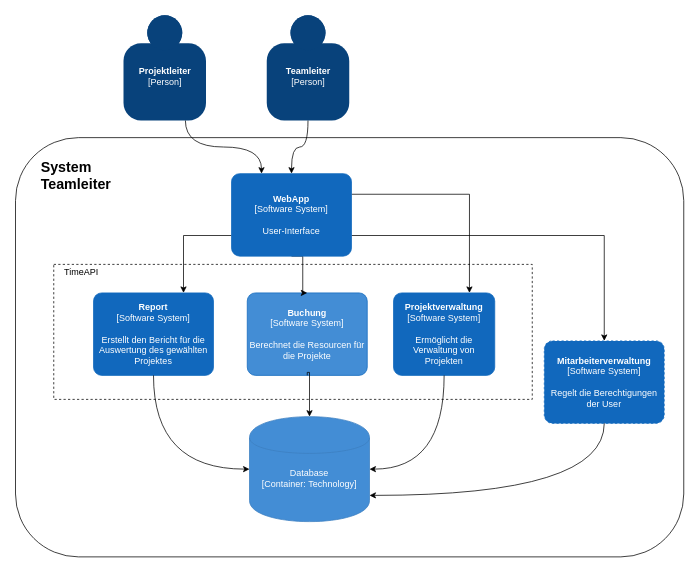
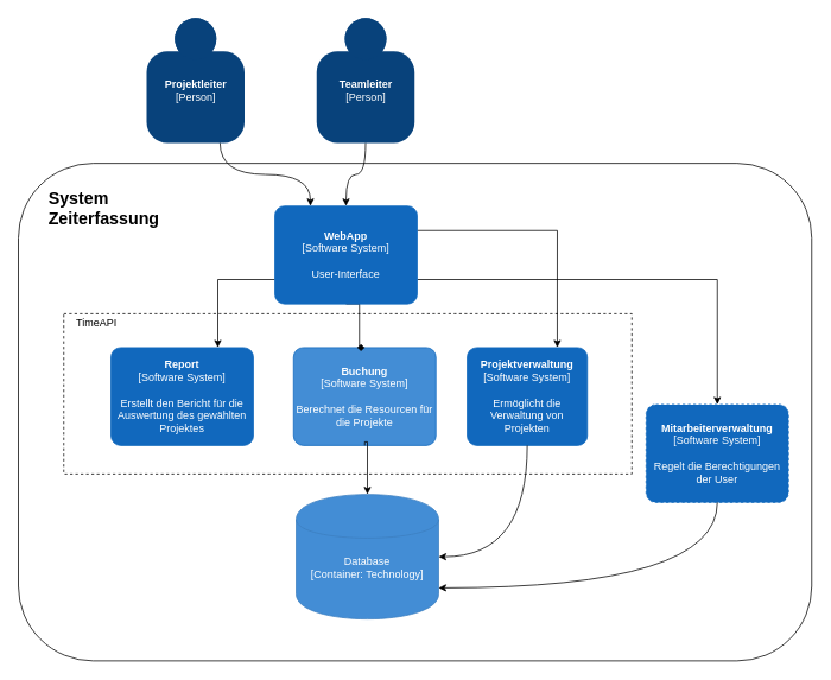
  <mxCell id="0" />
  <mxCell id="1" parent="0" />
  <mxCell id="2" value="" style="group" parent="1" vertex="1" connectable="0"><mxGeometry x="20" y="183" width="891" height="559" as="geometry" /></mxCell>
  <mxCell id="3" value="" style="rounded=1;whiteSpace=wrap;html=1;" parent="2" vertex="1"><mxGeometry width="891" height="559" as="geometry" /></mxCell>
  <mxCell id="4" value="" style="rounded=0;whiteSpace=wrap;html=1;dashed=1;" vertex="1" parent="2"><mxGeometry x="51" y="169" width="638" height="180" as="geometry" /></mxCell>
- <mxCell id="5" value="System&lt;br&gt;Teamleiter" style="text;html=1;strokeColor=none;fillColor=none;align=left;verticalAlign=middle;whiteSpace=wrap;rounded=0;fontSize=19;fontStyle=1" parent="2" vertex="1"><mxGeometry x="32" y="41" width="131" height="20" as="geometry" /></mxCell>
+ <mxCell id="5" value="System&lt;br&gt;Zeiterfassung" style="text;html=1;strokeColor=none;fillColor=none;align=left;verticalAlign=middle;whiteSpace=wrap;rounded=0;fontSize=19;fontStyle=1" parent="2" vertex="1"><mxGeometry x="32" y="41" width="131" height="20" as="geometry" /></mxCell>
  <mxCell id="6" value="&lt;b&gt;Mitarbeiterverwaltung&lt;/b&gt;&lt;div&gt;[Software System]&lt;/div&gt;&lt;br&gt;&lt;div&gt;Regelt die Berechtigungen der User&lt;/div&gt;" style="rounded=1;whiteSpace=wrap;html=1;labelBackgroundColor=none;fillColor=#1168BD;fontColor=#ffffff;align=center;arcSize=10;strokeColor=#1168BD;metaEdit=1;metaData={&quot;c4Type&quot;:{&quot;editable&quot;:false}};points=[[0.25,0,0],[0.5,0,0],[0.75,0,0],[1,0.25,0],[1,0.5,0],[1,0.75,0],[0.75,1,0],[0.5,1,0],[0.25,1,0],[0,0.75,0],[0,0.5,0],[0,0.25,0]];dashed=1;" parent="2" vertex="1"><mxGeometry x="705" y="271" width="160" height="110.0" as="geometry" /></mxCell>
  <mxCell id="7" value="&lt;b&gt;Projektverwaltung&lt;/b&gt;&lt;div&gt;[Software System]&lt;/div&gt;&lt;br&gt;&lt;div&gt;Ermöglicht die Verwaltung von Projekten&lt;/div&gt;" style="rounded=1;whiteSpace=wrap;html=1;labelBackgroundColor=none;fillColor=#1168BD;fontColor=#ffffff;align=center;arcSize=10;strokeColor=#1168BD;metaEdit=1;metaData={&quot;c4Type&quot;:{&quot;editable&quot;:false}};points=[[0.25,0,0],[0.5,0,0],[0.75,0,0],[1,0.25,0],[1,0.5,0],[1,0.75,0],[0.75,1,0],[0.5,1,0],[0.25,1,0],[0,0.75,0],[0,0.5,0],[0,0.25,0]];" parent="2" vertex="1"><mxGeometry x="504" y="207" width="135" height="110.0" as="geometry" /></mxCell>
  <mxCell id="8" value="&lt;b&gt;Buchung&lt;/b&gt;&lt;div&gt;[Software System]&lt;/div&gt;&lt;br&gt;&lt;div&gt;Berechnet die Resourcen für die Projekte&lt;/div&gt;" style="rounded=1;whiteSpace=wrap;html=1;labelBackgroundColor=none;fillColor=#438dd5;fontColor=#ffffff;align=center;arcSize=10;strokeColor=#1168BD;metaEdit=1;metaData={&quot;c4Type&quot;:{&quot;editable&quot;:false}};points=[[0.25,0,0],[0.5,0,0],[0.75,0,0],[1,0.25,0],[1,0.5,0],[1,0.75,0],[0.75,1,0],[0.5,1,0],[0.25,1,0],[0,0.75,0],[0,0.5,0],[0,0.25,0]];" parent="2" vertex="1"><mxGeometry x="309" y="207" width="160" height="110.0" as="geometry" /></mxCell>
  <mxCell id="9" value="&lt;b&gt;Report&lt;/b&gt;&lt;div&gt;[Software System]&lt;/div&gt;&lt;br&gt;&lt;div&gt;Erstellt den Bericht für die Auswertung des gewählten Projektes&lt;/div&gt;" style="rounded=1;whiteSpace=wrap;html=1;labelBackgroundColor=none;fillColor=#1168BD;fontColor=#ffffff;align=center;arcSize=10;strokeColor=#1168BD;metaEdit=1;metaData={&quot;c4Type&quot;:{&quot;editable&quot;:false}};points=[[0.25,0,0],[0.5,0,0],[0.75,0,0],[1,0.25,0],[1,0.5,0],[1,0.75,0],[0.75,1,0],[0.5,1,0],[0.25,1,0],[0,0.75,0],[0,0.5,0],[0,0.25,0]];" parent="2" vertex="1"><mxGeometry x="104" y="207" width="160" height="110.0" as="geometry" /></mxCell>
  <mxCell id="10" value="TimeAPI" style="text;html=1;strokeColor=none;fillColor=none;align=center;verticalAlign=middle;whiteSpace=wrap;rounded=0;dashed=1;" vertex="1" parent="2"><mxGeometry x="51" y="169" width="74" height="20" as="geometry" /></mxCell>
  <mxCell id="11" style="edgeStyle=orthogonalEdgeStyle;orthogonalLoop=1;jettySize=auto;html=1;exitX=0.75;exitY=1;exitDx=0;exitDy=0;exitPerimeter=0;entryX=0.25;entryY=0;entryDx=0;entryDy=0;entryPerimeter=0;curved=1;" parent="1" source="12" target="19" edge="1"><mxGeometry relative="1" as="geometry" /></mxCell>
  <mxCell id="12" value="&lt;b&gt;Projektleiter&lt;/b&gt;&lt;div&gt;[Person]&lt;/div&gt;&lt;br&gt;&lt;div&gt;&lt;/div&gt;" style="html=1;dashed=0;whitespace=wrap;fillColor=#08427b;strokeColor=none;fontColor=#ffffff;shape=mxgraph.c4.person;align=center;metaEdit=1;points=[[0.5,0,0],[1,0.5,0],[1,0.75,0],[0.75,1,0],[0.5,1,0],[0.25,1,0],[0,0.75,0],[0,0.5,0]];metaData={&quot;c4Type&quot;:{&quot;editable&quot;:false}};" parent="1" vertex="1"><mxGeometry x="164" y="20" width="110.0" height="140" as="geometry" /></mxCell>
  <mxCell id="13" value="Database&lt;div&gt;[Container:&amp;nbsp;Technology]&lt;/div&gt;&lt;br&gt;&lt;div&gt;&lt;/div&gt;" style="shape=cylinder;whiteSpace=wrap;html=1;boundedLbl=1;rounded=0;labelBackgroundColor=none;fillColor=#438DD5;fontSize=12;fontColor=#ffffff;align=center;strokeColor=#3C7FC0;metaEdit=1;points=[[0.5,0,0],[1,0.25,0],[1,0.5,0],[1,0.75,0],[0.5,1,0],[0,0.75,0],[0,0.5,0],[0,0.25,0]];metaData={&quot;c4Type&quot;:{&quot;editable&quot;:false}};" parent="1" vertex="1"><mxGeometry x="332" y="555" width="160" height="140" as="geometry" /></mxCell>
  <mxCell id="14" style="edgeStyle=orthogonalEdgeStyle;orthogonalLoop=1;jettySize=auto;html=1;exitX=0.5;exitY=1;exitDx=0;exitDy=0;exitPerimeter=0;rounded=0;" parent="1" source="8" target="13" edge="1"><mxGeometry relative="1" as="geometry"><Array as="points"><mxPoint x="412" y="496" /></Array></mxGeometry></mxCell>
  <mxCell id="15" style="edgeStyle=orthogonalEdgeStyle;rounded=0;orthogonalLoop=1;jettySize=auto;html=1;exitX=0;exitY=0.75;exitDx=0;exitDy=0;exitPerimeter=0;entryX=0.75;entryY=0;entryDx=0;entryDy=0;entryPerimeter=0;" parent="1" source="19" target="9" edge="1"><mxGeometry relative="1" as="geometry" /></mxCell>
- <mxCell id="16" style="edgeStyle=orthogonalEdgeStyle;rounded=0;orthogonalLoop=1;jettySize=auto;html=1;exitX=0.5;exitY=1;exitDx=0;exitDy=0;exitPerimeter=0;entryX=0.5;entryY=0;entryDx=0;entryDy=0;entryPerimeter=0;" parent="1" source="19" target="8" edge="1"><mxGeometry relative="1" as="geometry"><Array as="points"><mxPoint x="403" y="341" /></Array></mxGeometry></mxCell>
+ <mxCell id="16" style="edgeStyle=orthogonalEdgeStyle;rounded=0;orthogonalLoop=1;jettySize=auto;html=1;exitX=0.5;exitY=1;exitDx=0;exitDy=0;exitPerimeter=0;entryX=0.5;entryY=0;entryDx=0;entryDy=0;entryPerimeter=0;endArrow=diamond;" parent="1" source="19" target="8" edge="1"><mxGeometry relative="1" as="geometry"><Array as="points"><mxPoint x="403" y="341" /></Array></mxGeometry></mxCell>
  <mxCell id="17" style="edgeStyle=orthogonalEdgeStyle;rounded=0;orthogonalLoop=1;jettySize=auto;html=1;exitX=1;exitY=0.75;exitDx=0;exitDy=0;exitPerimeter=0;entryX=0.5;entryY=0;entryDx=0;entryDy=0;entryPerimeter=0;" parent="1" source="19" target="6" edge="1"><mxGeometry relative="1" as="geometry" /></mxCell>
  <mxCell id="18" style="edgeStyle=orthogonalEdgeStyle;rounded=0;orthogonalLoop=1;jettySize=auto;html=1;exitX=1;exitY=0.25;exitDx=0;exitDy=0;exitPerimeter=0;entryX=0.75;entryY=0;entryDx=0;entryDy=0;entryPerimeter=0;" parent="1" source="19" target="7" edge="1"><mxGeometry relative="1" as="geometry" /></mxCell>
  <mxCell id="19" value="&lt;b&gt;WebApp&lt;/b&gt;&lt;div&gt;[Software System]&lt;/div&gt;&lt;br&gt;&lt;div&gt;User-Interface&lt;/div&gt;" style="rounded=1;whiteSpace=wrap;html=1;labelBackgroundColor=none;fillColor=#1168BD;fontColor=#ffffff;align=center;arcSize=10;strokeColor=#1168BD;metaEdit=1;metaData={&quot;c4Type&quot;:{&quot;editable&quot;:false}};points=[[0.25,0,0],[0.5,0,0],[0.75,0,0],[1,0.25,0],[1,0.5,0],[1,0.75,0],[0.75,1,0],[0.5,1,0],[0.25,1,0],[0,0.75,0],[0,0.5,0],[0,0.25,0]];" parent="1" vertex="1"><mxGeometry x="308" y="231" width="160" height="110.0" as="geometry" /></mxCell>
  <mxCell id="20" style="edgeStyle=orthogonalEdgeStyle;orthogonalLoop=1;jettySize=auto;html=1;exitX=0.5;exitY=1;exitDx=0;exitDy=0;exitPerimeter=0;entryX=0.5;entryY=0;entryDx=0;entryDy=0;entryPerimeter=0;curved=1;" parent="1" source="21" target="19" edge="1"><mxGeometry relative="1" as="geometry" /></mxCell>
  <mxCell id="21" value="&lt;b&gt;Teamleiter&lt;/b&gt;&lt;div&gt;[Person]&lt;/div&gt;&lt;br&gt;&lt;div&gt;&lt;/div&gt;" style="html=1;dashed=0;whitespace=wrap;fillColor=#08427b;strokeColor=none;fontColor=#ffffff;shape=mxgraph.c4.person;align=center;metaEdit=1;points=[[0.5,0,0],[1,0.5,0],[1,0.75,0],[0.75,1,0],[0.5,1,0],[0.25,1,0],[0,0.75,0],[0,0.5,0]];metaData={&quot;c4Type&quot;:{&quot;editable&quot;:false}};" parent="1" vertex="1"><mxGeometry x="355" y="20" width="110.0" height="140" as="geometry" /></mxCell>
- <mxCell id="22" style="edgeStyle=orthogonalEdgeStyle;curved=1;orthogonalLoop=1;jettySize=auto;html=1;exitX=0.5;exitY=1;exitDx=0;exitDy=0;exitPerimeter=0;entryX=0;entryY=0.5;entryDx=0;entryDy=0;entryPerimeter=0;" parent="1" source="9" target="13" edge="1"><mxGeometry relative="1" as="geometry" /></mxCell>
  <mxCell id="23" style="edgeStyle=orthogonalEdgeStyle;curved=1;orthogonalLoop=1;jettySize=auto;html=1;exitX=0.5;exitY=1;exitDx=0;exitDy=0;exitPerimeter=0;entryX=1;entryY=0.5;entryDx=0;entryDy=0;entryPerimeter=0;" edge="1" parent="1" source="7" target="13"><mxGeometry relative="1" as="geometry" /></mxCell>
  <mxCell id="24" style="edgeStyle=orthogonalEdgeStyle;curved=1;orthogonalLoop=1;jettySize=auto;html=1;exitX=0.5;exitY=1;exitDx=0;exitDy=0;exitPerimeter=0;entryX=1;entryY=0.75;entryDx=0;entryDy=0;entryPerimeter=0;" edge="1" parent="1" source="6" target="13"><mxGeometry relative="1" as="geometry" /></mxCell>
